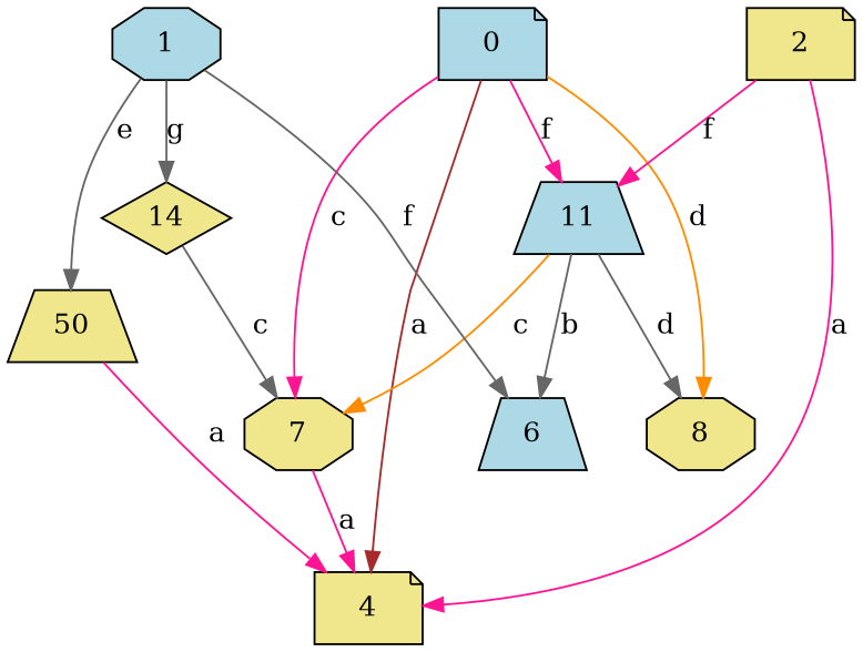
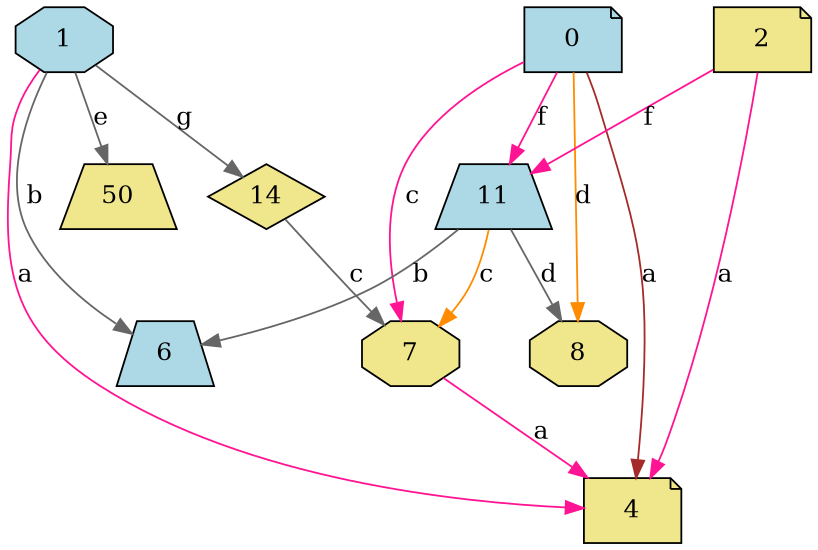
  strict digraph {
    node [fillcolor=khaki shape=trapezium style=filled]
    edge [color=deeppink]
    n1 [label=50]
    7 [shape=octagon]
    4 [shape=note]
    0 [fillcolor=lightblue shape=note]
    8 [shape=octagon]
    11 [fillcolor=lightblue]
    6 [fillcolor=lightblue]
    1 [fillcolor=lightblue shape=octagon]
    14 [shape=diamond]
    2 [shape=note]
    7 -> 4 [label=a]
    0 -> 7 [label=c]
    0 -> 4 [color=brown label=a]
    0 -> 8 [color=darkorange label=d]
    0 -> 11 [label=f]
    11 -> 7 [color=darkorange label=c]
    11 -> 8 [color=gray40 label=d]
    11 -> 6 [color=gray40 label=b]
    1 -> n1 [color=gray40 label=e]
-   n1 -> 4 [label=a]
-   1 -> 6 [color=gray40 label=f]
+   1 -> 4 [label=a]
+   1 -> 6 [color=gray40 label=b]
    1 -> 14 [color=gray40 label=g]
    14 -> 7 [color=gray40 label=c]
    2 -> 4 [label=a]
    2 -> 11 [label=f]
  }
